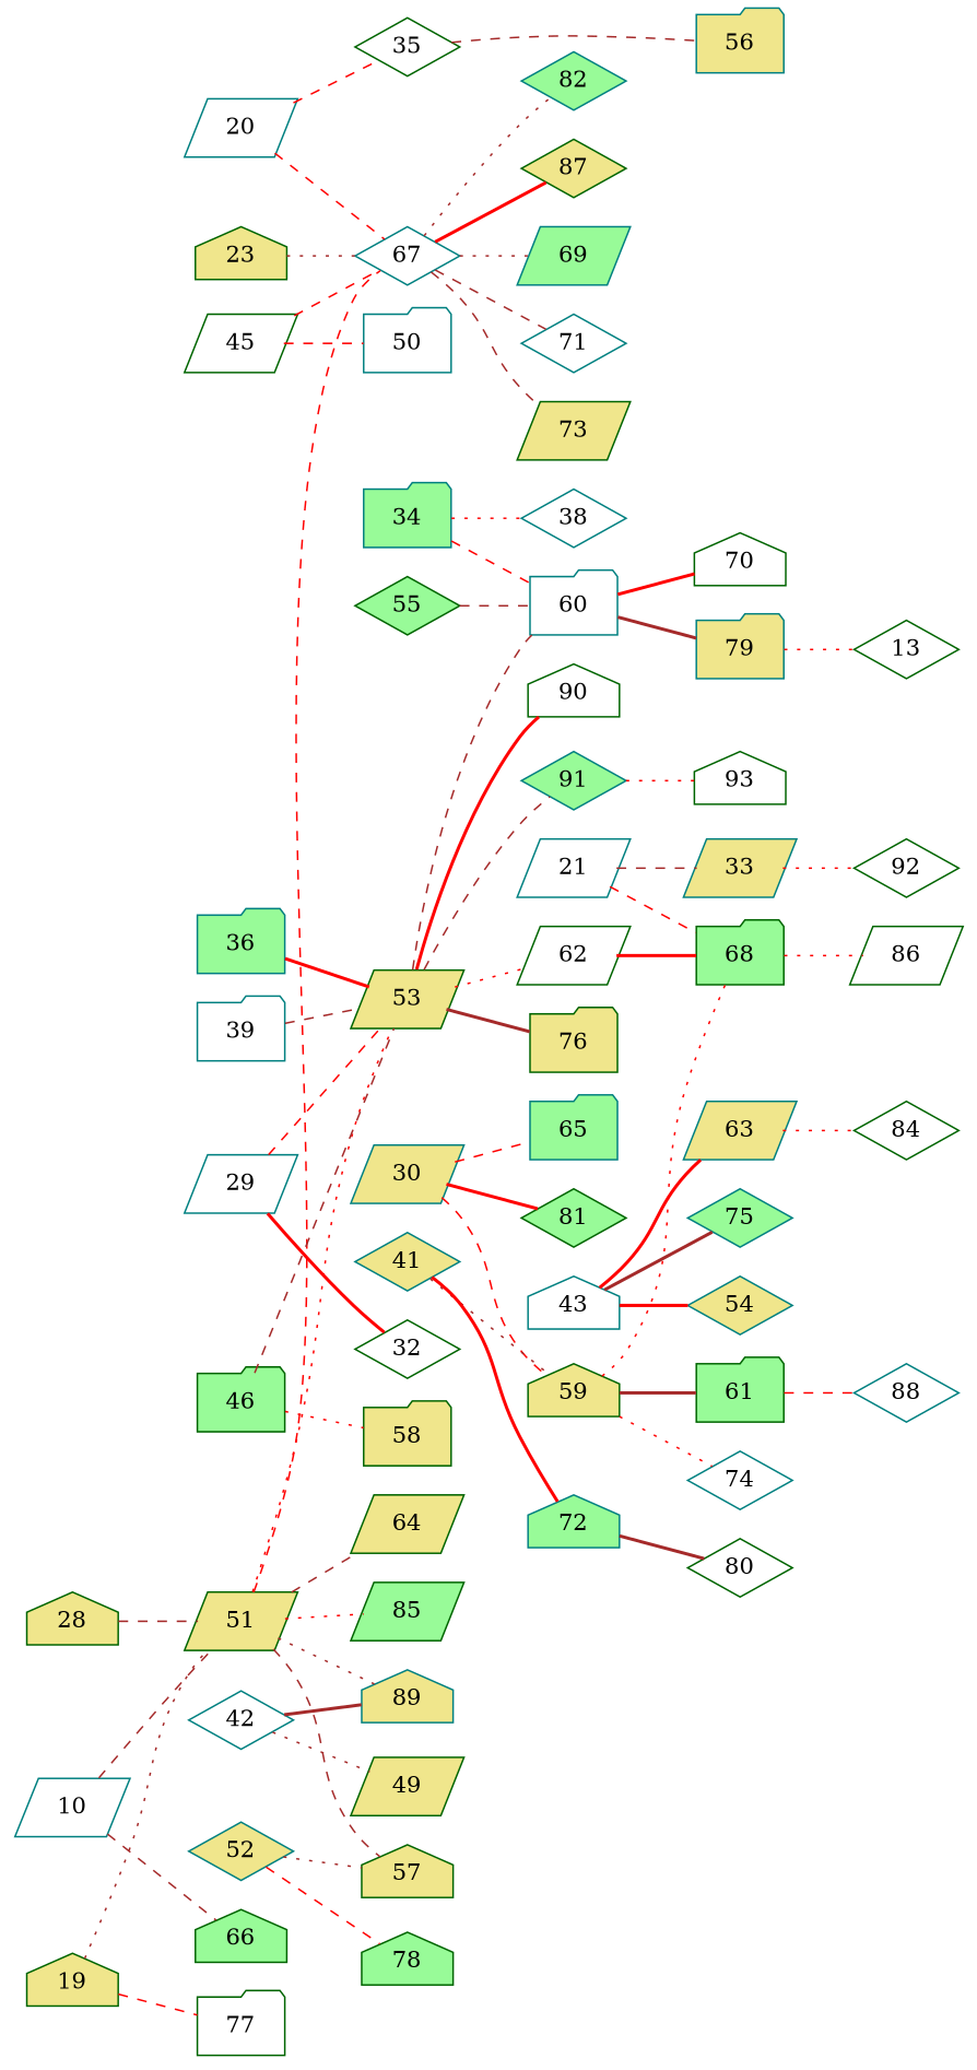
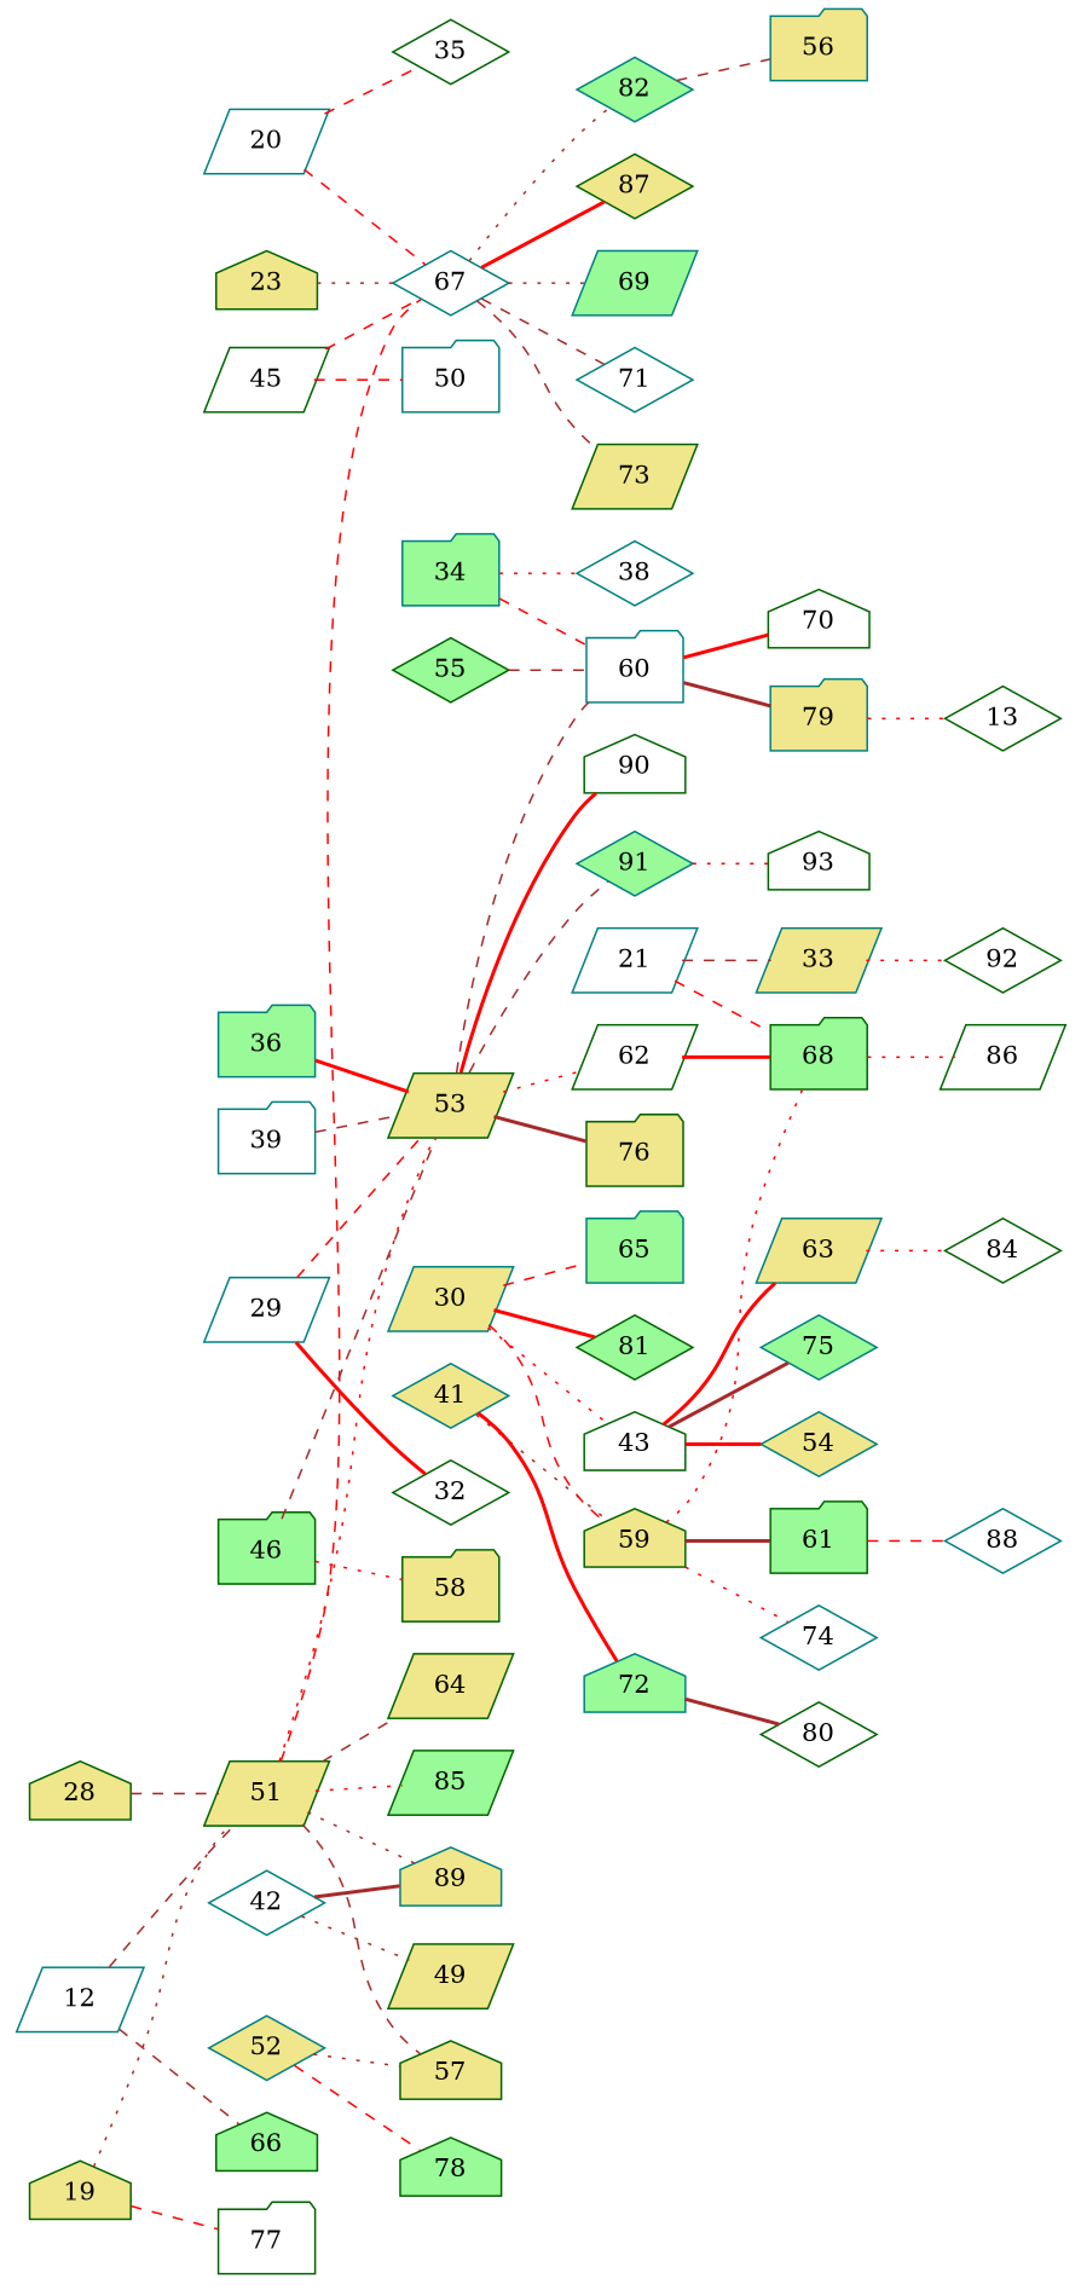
  graph {
    rankdir=LR
    node [color=darkgreen fillcolor=white shape=diamond style=filled]
    edge [color=red style=dashed]
    51 [fillcolor=khaki shape=parallelogram super="+2+27+11"]
    67 [color=teal super="+4+1+5+13+22"]
    53 [fillcolor=khaki shape=parallelogram super="+47+24"]
    89 [color=teal fillcolor=khaki shape=house super="+16"]
    57 [fillcolor=khaki shape=house super="+44"]
    64 [fillcolor=khaki shape=parallelogram]
    85 [fillcolor=palegreen shape=parallelogram]
-   12 [color=teal shape=parallelogram label=10]
+   12 [color=teal shape=parallelogram]
    66 [fillcolor=palegreen shape=house]
    19 [fillcolor=khaki shape=house]
    77 [shape=folder]
    20 [color=teal shape=parallelogram]
    35
    56 [color=teal fillcolor=khaki shape=folder]
    69 [color=teal fillcolor=palegreen shape=parallelogram]
    71 [color=teal]
    73 [fillcolor=khaki shape=parallelogram]
    82 [color=teal fillcolor=palegreen]
    87 [fillcolor=khaki]
    21 [color=teal shape=parallelogram]
    33 [color=teal fillcolor=khaki shape=parallelogram]
    68 [fillcolor=palegreen shape=folder super="+18"]
    92
    86 [shape=parallelogram]
    23 [fillcolor=khaki shape=house]
    28 [fillcolor=khaki shape=house]
    29 [color=teal shape=parallelogram]
    32
    60 [color=teal shape=folder super="+48+37+25"]
    62 [shape=parallelogram super="+15"]
    76 [fillcolor=khaki shape=folder]
    90 [shape=house]
    91 [color=teal fillcolor=palegreen]
    30 [color=teal fillcolor=khaki shape=parallelogram]
-   43 [color=teal shape=house]
+   43 [shape=house]
    59 [fillcolor=khaki shape=house super="+40"]
    65 [color=teal fillcolor=palegreen shape=folder]
    81 [fillcolor=palegreen]
    54 [color=teal fillcolor=khaki]
    63 [color=teal fillcolor=khaki shape=parallelogram]
    75 [color=teal fillcolor=palegreen]
    61 [fillcolor=palegreen shape=folder]
    74 [color=teal]
    34 [color=teal fillcolor=palegreen shape=folder]
    38 [color=teal]
    70 [shape=house]
    79 [color=teal fillcolor=khaki shape=folder]
    36 [color=teal fillcolor=palegreen shape=folder]
    39 [color=teal shape=folder]
    41 [color=teal fillcolor=khaki]
    72 [color=teal fillcolor=palegreen shape=house]
    80
    42 [color=teal]
    49 [fillcolor=khaki shape=parallelogram]
    84
    45 [shape=parallelogram]
    50 [color=teal shape=folder]
    46 [fillcolor=palegreen shape=folder]
    58 [fillcolor=khaki shape=folder]
    52 [color=teal fillcolor=khaki]
    78 [fillcolor=palegreen shape=house]
    93 [shape=house]
    55 [fillcolor=palegreen]
    88 [color=teal]
    n65 [label=13]
    51 -- 67
    51 -- 53 [style=dotted]
    51 -- 89 [color=brown style=dotted]
    51 -- 57 [color=brown]
    51 -- 64 [color=brown]
    51 -- 85 [style=dotted]
    67 -- 69 [color=brown style=dotted]
    67 -- 71 [color=brown]
    67 -- 73 [color=brown]
    67 -- 82 [color=brown style=dotted]
    67 -- 87 [style=bold]
    53 -- 60 [color=brown]
    53 -- 62 [style=dotted]
    53 -- 76 [color=brown style=bold]
    53 -- 90 [style=bold]
    53 -- 91 [color=brown]
    12 -- 51 [color=brown]
    12 -- 66 [color=brown]
    19 -- 51 [color=brown style=dotted]
    19 -- 77
    20 -- 67
    20 -- 35
-   35 -- 56 [color=brown]
+   82 -- 56 [color=brown]
    21 -- 33 [color=brown]
    21 -- 68
    33 -- 92 [style=dotted]
    68 -- 86 [style=dotted]
    23 -- 67 [color=brown style=dotted]
    28 -- 51 [color=brown]
    29 -- 53
    29 -- 32 [style=bold]
    60 -- 70 [style=bold]
    60 -- 79 [color=brown style=bold]
    62 -- 68 [style=bold]
    91 -- 93 [style=dotted]
+   30 -- 43 [style=dotted]
    30 -- 59
    30 -- 65
    30 -- 81 [style=bold]
    43 -- 54 [style=bold]
    43 -- 63 [style=bold]
    43 -- 75 [color=brown style=bold]
    59 -- 68 [style=dotted]
    59 -- 61 [color=brown style=bold]
    59 -- 74 [style=dotted]
    63 -- 84 [style=dotted]
    61 -- 88
    34 -- 60
    34 -- 38 [style=dotted]
    79 -- n65 [style=dotted]
    36 -- 53 [style=bold]
    39 -- 53 [color=brown]
    41 -- 59 [color=brown style=dotted]
    41 -- 72 [style=bold]
    72 -- 80 [color=brown style=bold]
    42 -- 89 [color=brown style=bold]
    42 -- 49 [color=brown style=dotted]
    45 -- 67
    45 -- 50
    46 -- 53 [color=brown]
    46 -- 58 [style=dotted]
    52 -- 57 [color=brown style=dotted]
    52 -- 78
    55 -- 60 [color=brown]
  }
